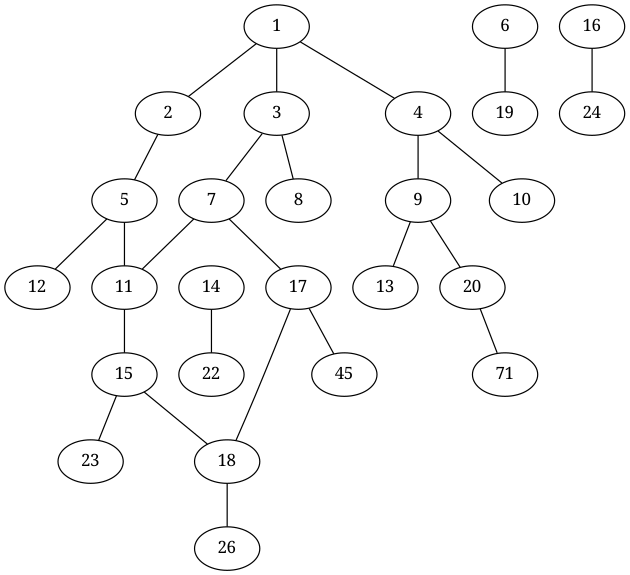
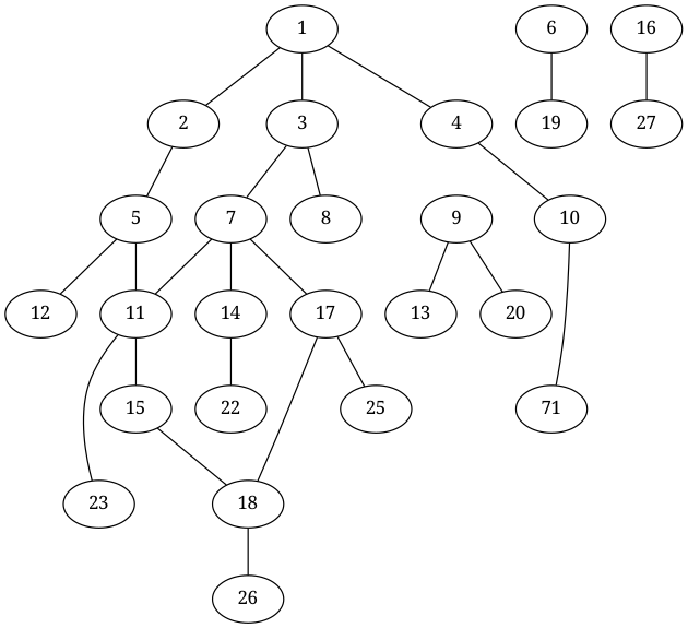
  graph {
    fontname="Noto Serif"
    node [chem=C fontname="Noto Serif"]
    edge [fontname="Noto Serif" valence=1]
    1
    2
    3
    4
    5
    7
    8 [chem=O]
    9
    10 [chem=O]
    11
    12 [chem=O]
    19 [chem=H]
    6
    14
    17
    13
    20 [chem=H]
    n18 [chem=H label=71]
    15
    22 [chem=H]
    18
    23 [chem=H]
    16 [chem=O]
-   24 [chem=H]
-   25 [chem=H label=45]
+   24 [chem=H label=27]
+   25 [chem=H]
    26 [chem=H]
    1 -- 2
    1 -- 3
    1 -- 4 [valence=2]
    2 -- 5
    3 -- 7
    3 -- 8 [valence=2]
-   4 -- 9
    4 -- 10
    5 -- 11
    5 -- 12 [valence=2]
    7 -- 11 [valence=2]
+   7 -- 14
    7 -- 17 [valence=2]
    9 -- 13 [valence=2]
    9 -- 20
-   20 -- n18
+   10 -- n18
    11 -- 15
    6 -- 19
    14 -- 22
    17 -- 18
    17 -- 25
    15 -- 18 [valence=2]
-   15 -- 23
+   11 -- 23
    18 -- 26
    16 -- 24
  }
